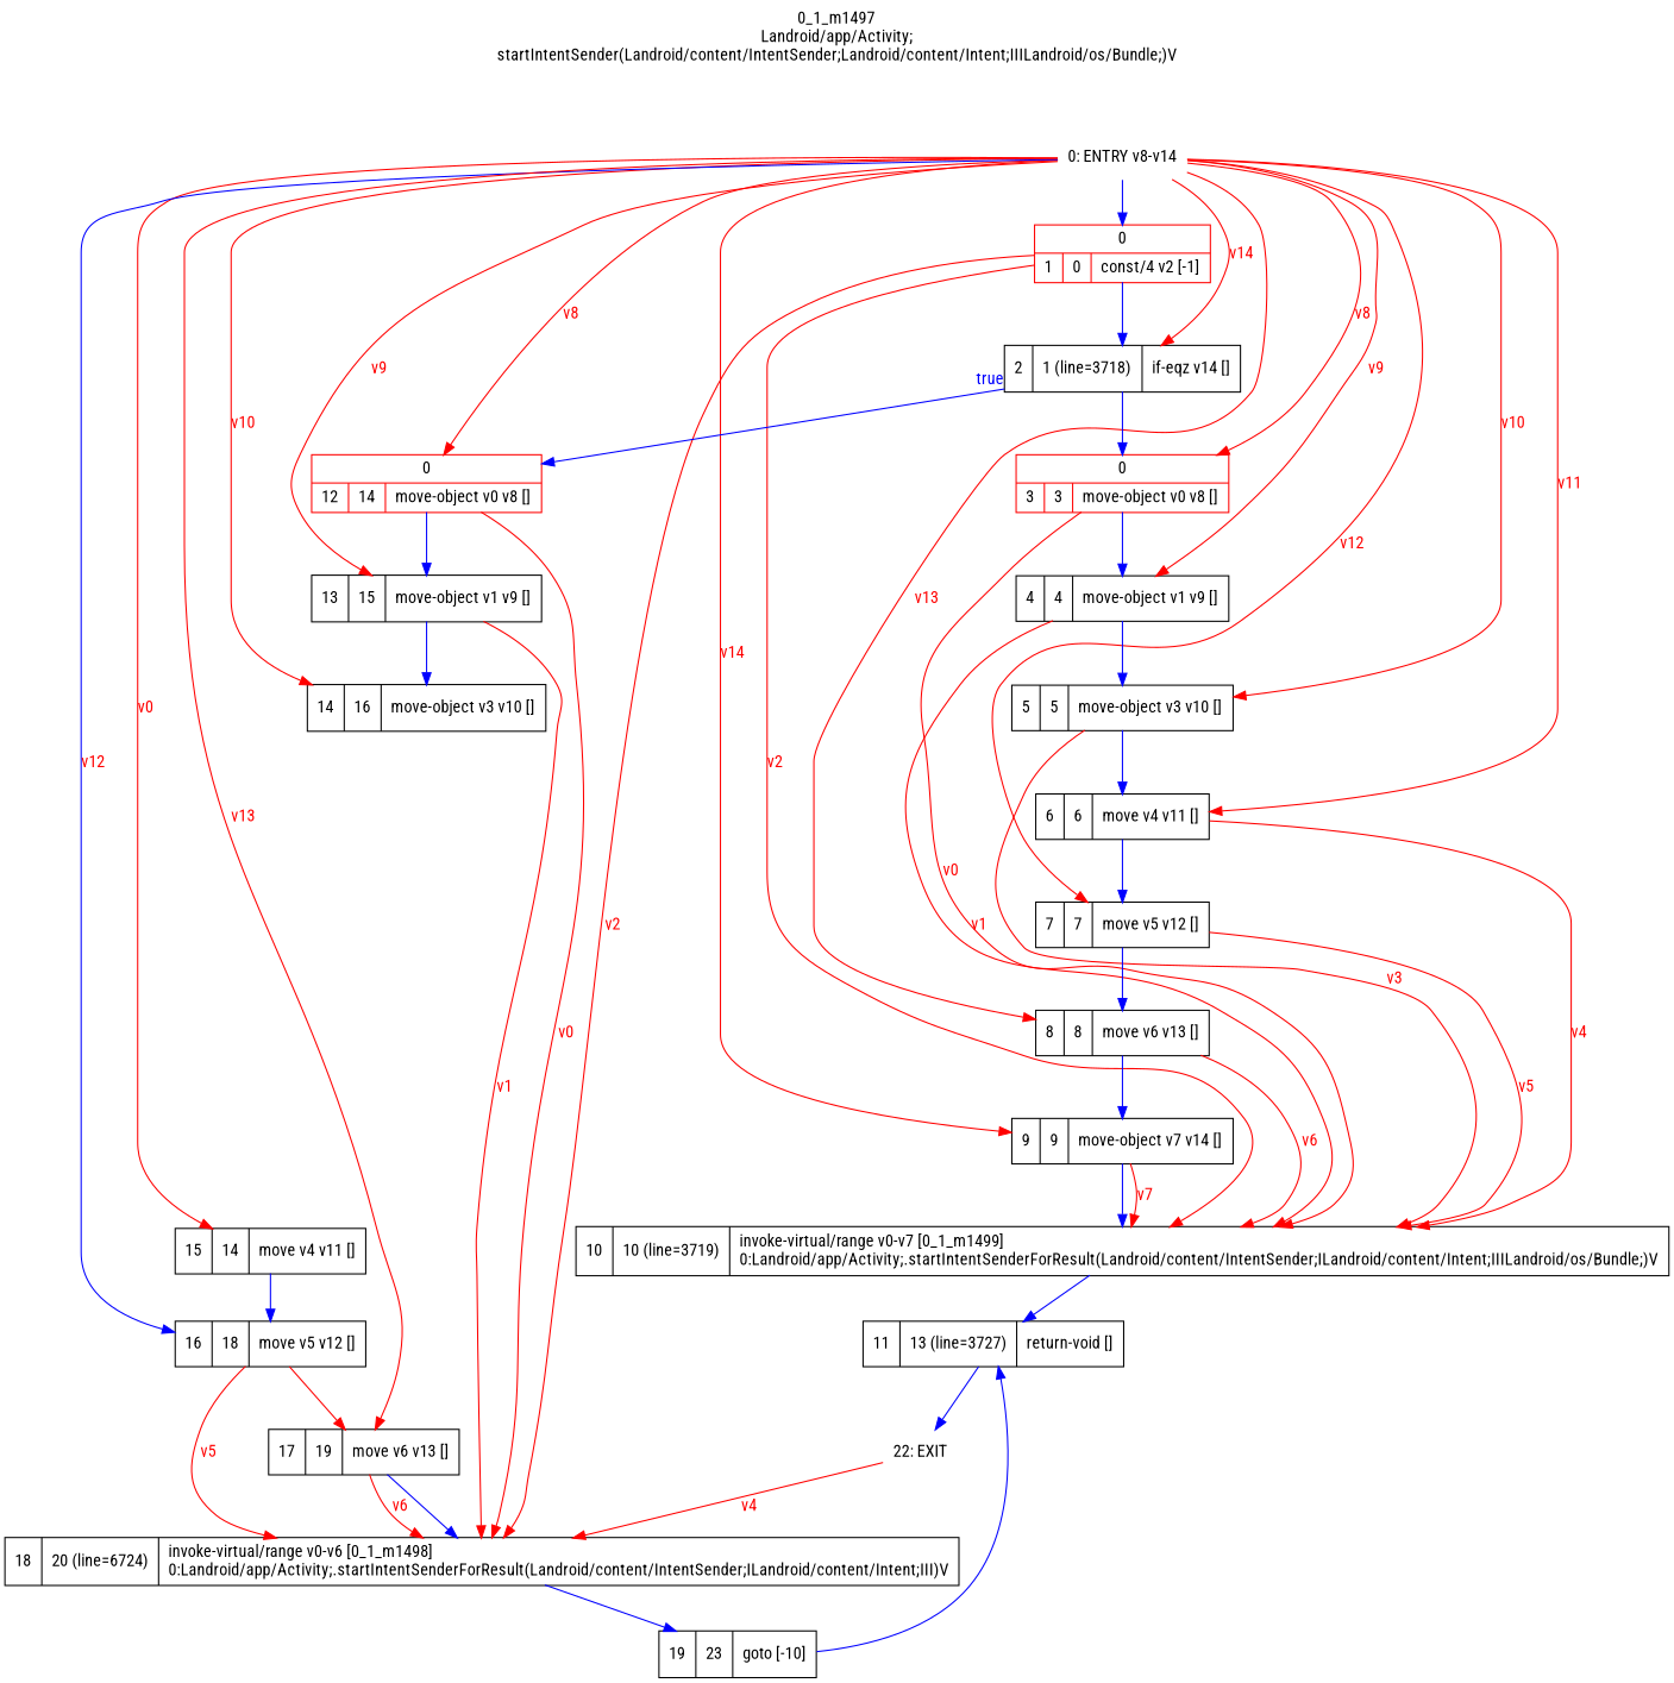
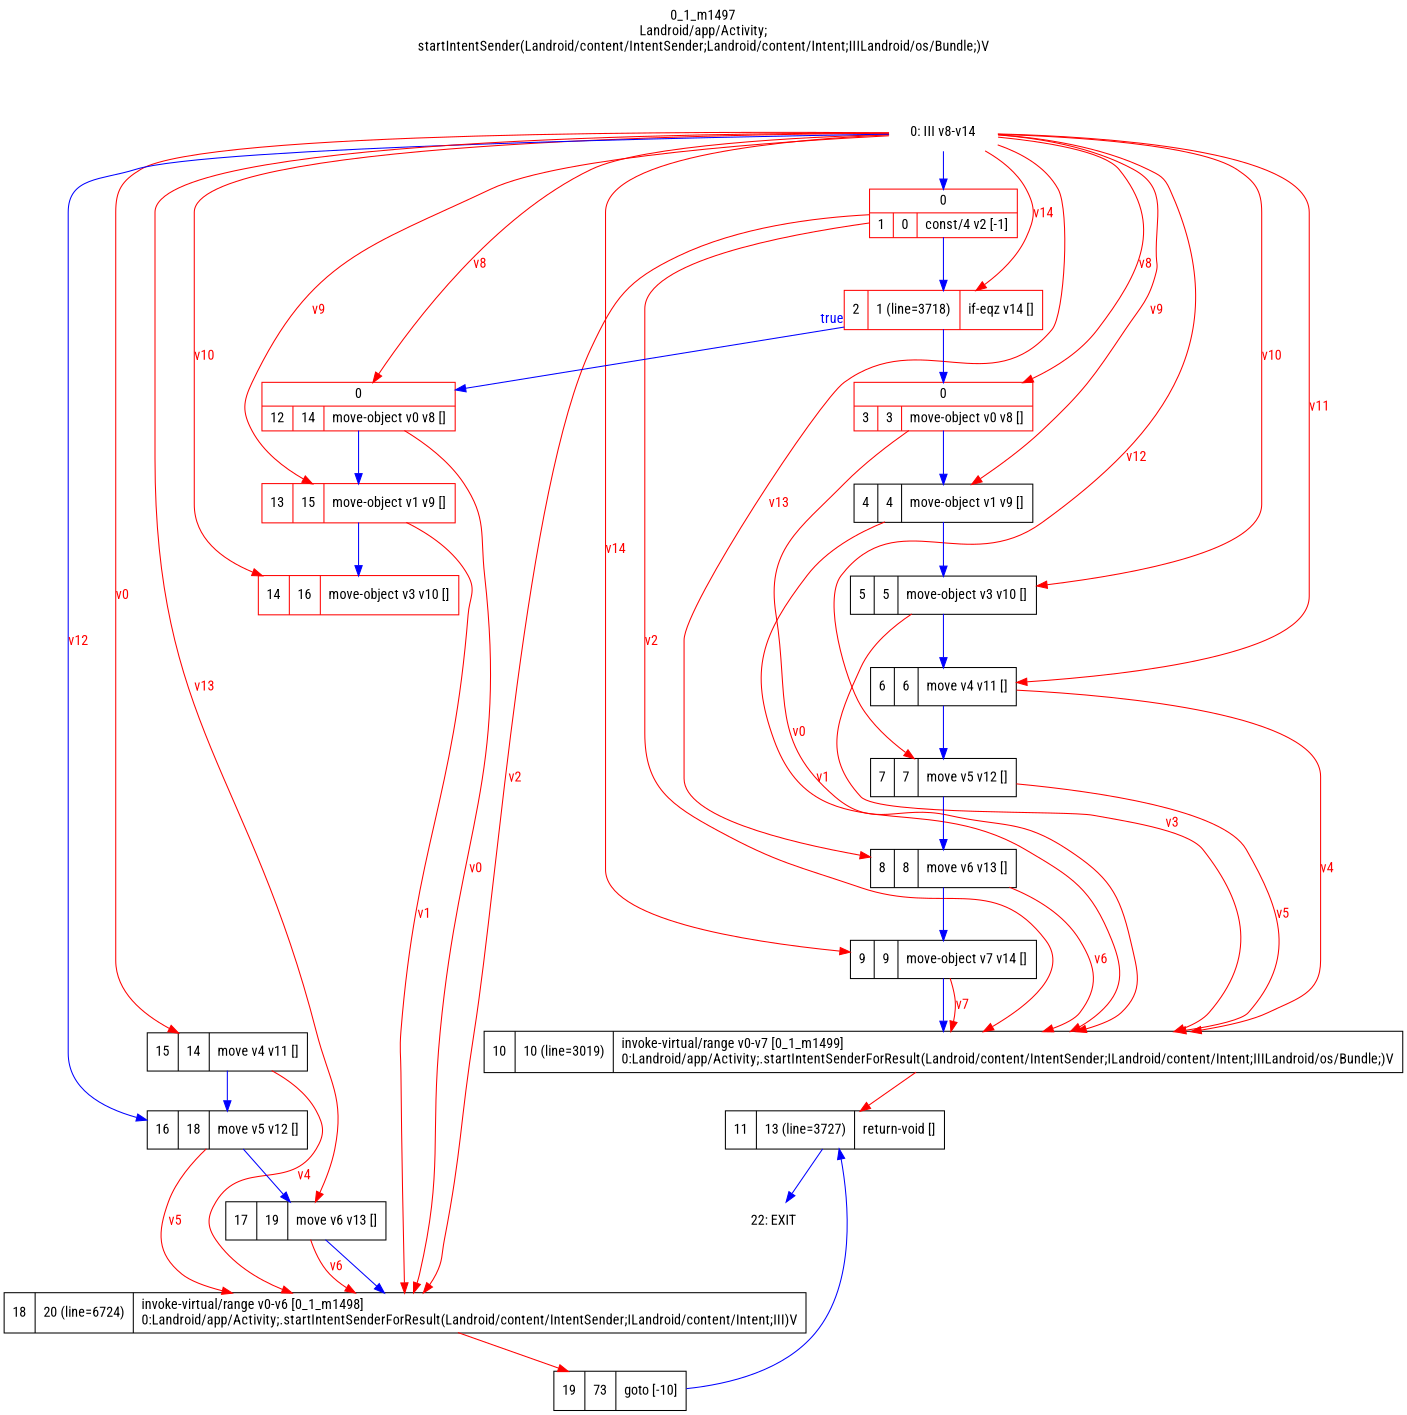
  digraph {
    fontname="Roboto Condensed"
    label="0_1_m1497\nLandroid/app/Activity;\nstartIntentSender(Landroid/content/IntentSender;Landroid/content/Intent;IIILandroid/os/Bundle;)V"
    labelloc=t
    rankdir=UD
    node [fontname="Roboto Condensed" shape=record]
    edge [color=red fontcolor=red fontname="Roboto Condensed"]
-   n1 [label="0: ENTRY v8-v14" shape=plaintext]
+   n1 [label="0: III v8-v14" shape=plaintext]
    n2 [color=red label="{0|{1|0|const/4 v2 [-1]\l}}"]
-   n3 [label="2|1 (line=3718)|if-eqz v14 []\l"]
+   n3 [label="2|1 (line=3718)|if-eqz v14 []\l" color=red]
    n4 [color=red label="{0|{3|3|move-object v0 v8 []\l}}"]
    n5 [label="4|4|move-object v1 v9 []\l"]
    n6 [label="5|5|move-object v3 v10 []\l"]
    n7 [label="6|6|move v4 v11 []\l"]
    n8 [label="7|7|move v5 v12 []\l"]
    n9 [label="8|8|move v6 v13 []\l"]
    n10 [label="9|9|move-object v7 v14 []\l"]
    n11 [color=red label="{0|{12|14|move-object v0 v8 []\l}}"]
-   n12 [label="13|15|move-object v1 v9 []\l"]
-   n13 [label="14|16|move-object v3 v10 []\l"]
+   n12 [label="13|15|move-object v1 v9 []\l" color=red]
+   n13 [label="14|16|move-object v3 v10 []\l" color=red]
    n14 [label="15|14|move v4 v11 []\l"]
    n15 [label="16|18|move v5 v12 []\l"]
    n16 [label="17|19|move v6 v13 []\l"]
-   n17 [label="10|10 (line=3719)|invoke-virtual/range v0-v7 [0_1_m1499]\l0:Landroid/app/Activity;.startIntentSenderForResult(Landroid/content/IntentSender;ILandroid/content/Intent;IIILandroid/os/Bundle;)V\l"]
+   n17 [label="10|10 (line=3019)|invoke-virtual/range v0-v7 [0_1_m1499]\l0:Landroid/app/Activity;.startIntentSenderForResult(Landroid/content/IntentSender;ILandroid/content/Intent;IIILandroid/os/Bundle;)V\l"]
    n18 [label="18|20 (line=6724)|invoke-virtual/range v0-v6 [0_1_m1498]\l0:Landroid/app/Activity;.startIntentSenderForResult(Landroid/content/IntentSender;ILandroid/content/Intent;III)V\l"]
    n19 [label="11|13 (line=3727)|return-void []\l"]
-   n20 [label="19|23|goto [-10]\l"]
+   n20 [label="19|73|goto [-10]\l"]
    n21 [label="22: EXIT" shape=plaintext]
    n1 -> n2 [color=blue fontcolor=blue weight=100]
    n1 -> n3 [label=v14]
    n1 -> n4 [label=v8]
    n1 -> n5 [label=v9]
    n1 -> n6 [label=v10]
    n1 -> n7 [label=v11]
    n1 -> n8 [label=v12]
    n1 -> n9 [label=v13]
    n1 -> n10 [label=v14]
    n1 -> n11 [label=v8]
    n1 -> n12 [label=v9]
    n1 -> n13 [label=v10]
    n1 -> n14 [label=v0]
    n1 -> n15 [color=blue label=v12]
    n1 -> n16 [label=v13]
    n2 -> n3 [color=blue fontcolor=blue weight=100]
    n2 -> n17 [label=v2]
    n2 -> n18 [label=v2]
    n3 -> n4 [color=blue fontcolor=blue weight=100]
    n3 -> n11 [color=blue fontcolor=blue taillabel=true weight=10]
    n4 -> n5 [color=blue fontcolor=blue weight=100]
    n4 -> n17 [label=v0]
    n5 -> n6 [color=blue fontcolor=blue weight=100]
    n5 -> n17 [label=v1]
    n6 -> n7 [color=blue fontcolor=blue weight=100]
    n6 -> n17 [label=v3]
    n7 -> n8 [color=blue fontcolor=blue weight=100]
    n7 -> n17 [label=v4]
    n8 -> n9 [color=blue fontcolor=blue weight=100]
    n8 -> n17 [label=v5]
    n9 -> n10 [color=blue fontcolor=blue weight=100]
    n9 -> n17 [label=v6]
    n10 -> n17 [color=blue fontcolor=blue weight=100]
    n10 -> n17 [label=v7]
    n11 -> n12 [color=blue fontcolor=blue weight=100]
    n11 -> n18 [label=v0]
    n12 -> n13 [color=blue fontcolor=blue weight=100]
    n12 -> n18 [label=v1]
    n14 -> n15 [color=blue fontcolor=blue weight=100]
-   n21 -> n18 [label=v4]
-   n15 -> n16 [fontcolor=blue weight=100]
+   n14 -> n18 [label=v4]
+   n15 -> n16 [color=blue fontcolor=blue weight=100]
    n15 -> n18 [label=v5]
    n16 -> n18 [color=blue fontcolor=blue weight=100]
    n16 -> n18 [label=v6]
-   n17 -> n19 [color=blue fontcolor=blue weight=100]
-   n18 -> n20 [color=blue fontcolor=blue weight=100]
+   n17 -> n19 [fontcolor=blue weight=100]
+   n18 -> n20 [fontcolor=blue weight=100]
    n19 -> n21 [color=blue fontcolor=blue weight=100]
    n20 -> n19 [color=blue fontcolor=blue weight=100]
  }
